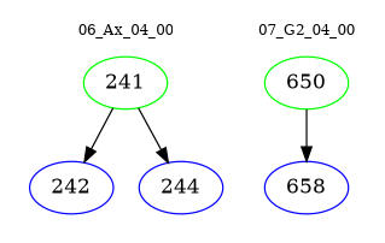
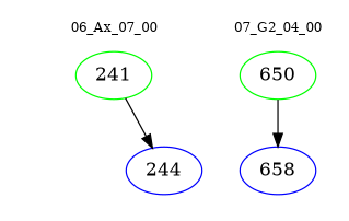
  digraph {
    node [color=blue]
    edge [color=black]
    n1 [color=green label=241]
-   n2 [label=242]
    n3 [label=244]
    n4 [color=green label=650]
    n5 [label=658]
    subgraph cluster_1 {
      color=white
      fontsize=10
-     label="06_Ax_04_00"
+     label="06_Ax_07_00"
      n1
-     n2
      n3
    }
    subgraph cluster_2 {
      color=white
      fontsize=10
      label="07_G2_04_00"
      n4
      n5
    }
-   n1 -> n2
    n1 -> n3
    n4 -> n5
  }
